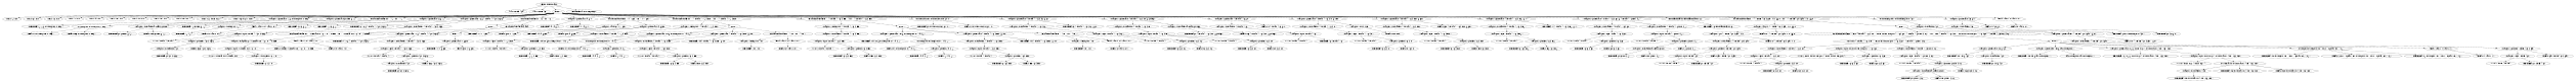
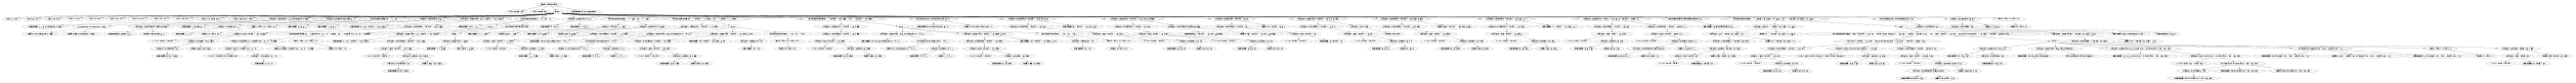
  digraph {
    fontname="DejaVu Sans Mono"
    node [fontname="DejaVu Sans Mono"]
    edge [fontname="DejaVu Sans Mono"]
    n1 [label="(METHOD,tftp_connect)"]
    n2 [label="(PARAM,_DWORD *a1)"]
    n3 [label="(PARAM,_BYTE *a2)"]
    n4 [label="(BLOCK,,)"]
    n5 [label="(METHOD_RETURN,int __fastcall)"]
    n6 [label="(LOCAL,v4: int)"]
    n7 [label="(LOCAL,v5: int)"]
    n8 [label="(LOCAL,v6: int)"]
    n9 [label="(LOCAL,v7: int)"]
    n10 [label="(LOCAL,v9: int)"]
    n11 [label="(LOCAL,v10: int)"]
    n12 [label="(LOCAL,v11: int)"]
    n13 [label="(LOCAL,v12: int)"]
    n14 [label="(LOCAL,v13: int *)"]
    n15 [label="(LOCAL,v14: const char *)"]
    n16 [label="(LOCAL,v15: char [ 128 ])"]
    n17 [label="(<operator>.assignment,v4 = Curl_ccalloc(1, 336))"]
    n18 [label="(<operator>.assignment,a1[188] = v4)"]
    n19 [label="(CONTROL_STRUCTURE,if ( !v4 ),if ( !v4 ))"]
    n20 [label="(<operator>.assignment,v5 = v4)"]
    n21 [label="(<operator>.assignment,v6 = *(_DWORD *)(*a1 + 1576))"]
    n22 [label="(CONTROL_STRUCTURE,if ( v6 ),if ( v6 ))"]
    n23 [label="(<operator>.assignment,v9 = v7)"]
    n24 [label="(CONTROL_STRUCTURE,if ( v7 < 512 ),if ( v7 < 512 ))"]
    n25 [label="(CONTROL_STRUCTURE,if ( !*(_DWORD *)(v4 + 328) ),if ( !*(_DWORD *)(v4 + 328) ))"]
    n26 [label="(CONTROL_STRUCTURE,if ( !*(_DWORD *)(v5 + 332) ),if ( !*(_DWORD *)(v5 + 332) ))"]
    n27 [label="(Curl_conncontrol,Curl_conncontrol(a1, 1))"]
    n28 [label="(<operator>.assignment,*(_DWORD *)(v5 + 16) = a1)"]
    n29 [label="(<operator>.assignment,*(_DWORD *)(v5 + 20) = a1[105])"]
    n30 [label="(<operator>.assignment,*(_DWORD *)v5 = 0)"]
    n31 [label="(<operator>.assignment,*(_DWORD *)(v5 + 8) = -100)"]
    n32 [label="(<operator>.assignment,*(_DWORD *)(v5 + 320) = 512)"]
    n33 [label="(<operator>.assignment,*(_DWORD *)(v5 + 324) = v7)"]
    n34 [label="(<operator>.assignment,*(_WORD *)(v5 + 52) = *(_DWORD *)(a1[20] + 4))"]
    n35 [label="(tftp_set_timeouts,tftp_set_timeouts(v5))"]
    n36 [label="(CONTROL_STRUCTURE,if ( (*((_BYTE *)a1 + 591) & 2) == 0 ),if ( (*((_BYTE *)a1 + 591) & 2) == 0 ))"]
    n37 [label="(Curl_pgrsStartNow,Curl_pgrsStartNow(*a1))"]
    n38 [label="(<operator>.assignment,*a2 = 1)"]
    n39 [label="(RETURN,return 0;,return 0;)"]
    n40 [label="(IDENTIFIER,v4,v4 = Curl_ccalloc(1, 336))"]
    n41 [label="(Curl_ccalloc,Curl_ccalloc(1, 336))"]
    n42 [label="(<operator>.indirectIndexAccess,a1[188])"]
    n43 [label="(IDENTIFIER,v4,a1[188] = v4)"]
    n44 [label="(<operator>.logicalNot,!v4)"]
    n45 [label="(RETURN,return 27;,return 27;)"]
    n46 [label="(IDENTIFIER,v5,v5 = v4)"]
    n47 [label="(IDENTIFIER,v4,v5 = v4)"]
    n48 [label="(IDENTIFIER,v6,v6 = *(_DWORD *)(*a1 + 1576))"]
    n49 [label="(<operator>.indirection,*(_DWORD *)(*a1 + 1576))"]
+   n50 [label="(IDENTIFIER,v6,if ( v6 ))"]
    n51 [label="(BLOCK,,)"]
    n52 [label="(CONTROL_STRUCTURE,else,else)"]
    n53 [label="(IDENTIFIER,v9,v9 = v7)"]
    n54 [label="(IDENTIFIER,v7,v9 = v7)"]
    n55 [label="(<operator>.lessThan,v7 < 512)"]
    n56 [label="(<operator>.assignment,v9 = 512)"]
    n57 [label="(<operator>.logicalNot,!*(_DWORD *)(v4 + 328))"]
    n58 [label="(BLOCK,,)"]
    n59 [label="(<operator>.logicalNot,!*(_DWORD *)(v5 + 332))"]
    n60 [label="(BLOCK,,)"]
    n61 [label="(IDENTIFIER,a1,Curl_conncontrol(a1, 1))"]
    n62 [label="(LITERAL,1,Curl_conncontrol(a1, 1))"]
    n63 [label="(<operator>.indirection,*(_DWORD *)(v5 + 16))"]
    n64 [label="(IDENTIFIER,a1,*(_DWORD *)(v5 + 16) = a1)"]
    n65 [label="(<operator>.indirection,*(_DWORD *)(v5 + 20))"]
    n66 [label="(<operator>.indirectIndexAccess,a1[105])"]
    n67 [label="(<operator>.indirection,*(_DWORD *)v5)"]
    n68 [label="(LITERAL,0,*(_DWORD *)v5 = 0)"]
    n69 [label="(<operator>.indirection,*(_DWORD *)(v5 + 8))"]
    n70 [label="(<operator>.minus,-100)"]
    n71 [label="(<operator>.indirection,*(_DWORD *)(v5 + 320))"]
    n72 [label="(LITERAL,512,*(_DWORD *)(v5 + 320) = 512)"]
    n73 [label="(<operator>.indirection,*(_DWORD *)(v5 + 324))"]
    n74 [label="(IDENTIFIER,v7,*(_DWORD *)(v5 + 324) = v7)"]
    n75 [label="(<operator>.indirection,*(_WORD *)(v5 + 52))"]
    n76 [label="(<operator>.indirection,*(_DWORD *)(a1[20] + 4))"]
    n77 [label="(IDENTIFIER,v5,tftp_set_timeouts(v5))"]
    n78 [label="(<operator>.equals,(*((_BYTE *)a1 + 591) & 2) == 0)"]
    n79 [label="(BLOCK,,)"]
    n80 [label="(<operator>.indirection,*a1)"]
    n81 [label="(<operator>.indirection,*a2)"]
    n82 [label="(LITERAL,1,*a2 = 1)"]
    n83 [label="(LITERAL,0,return 0;)"]
    n84 [label="(LITERAL,1,Curl_ccalloc(1, 336))"]
    n85 [label="(LITERAL,336,Curl_ccalloc(1, 336))"]
    n86 [label="(IDENTIFIER,a1,a1[188] = v4)"]
    n87 [label="(LITERAL,188,a1[188] = v4)"]
    n88 [label="(IDENTIFIER,v4,!v4)"]
    n89 [label="(LITERAL,27,return 27;)"]
    n90 [label="(<operator>.cast,(_DWORD *)(*a1 + 1576))"]
    n91 [label="(UNKNOWN,_DWORD *,_DWORD *)"]
    n92 [label="(<operator>.addition,*a1 + 1576)"]
    n93 [label="(<operator>.indirection,*a1)"]
    n94 [label="(LITERAL,1576,*a1 + 1576)"]
    n95 [label="(IDENTIFIER,a1,*a1 + 1576)"]
    n96 [label="(CONTROL_STRUCTURE,if ( (unsigned int)(v6 - 8) > 0xFFB0 ),if ( (unsigned int)(v6 - 8) > 0xFFB0 ))"]
    n97 [label="(<operator>.assignment,v7 = *(_DWORD *)(*a1 + 1576))"]
    n98 [label="(BLOCK,,)"]
    n99 [label="(<operator>.greaterThan,(unsigned int)(v6 - 8) > 0xFFB0)"]
    n100 [label="(RETURN,return 71;,return 71;)"]
    n101 [label="(IDENTIFIER,v7,v7 = *(_DWORD *)(*a1 + 1576))"]
    n102 [label="(<operator>.indirection,*(_DWORD *)(*a1 + 1576))"]
    n103 [label="(<operator>.cast,(unsigned int)(v6 - 8))"]
    n104 [label="(LITERAL,0xFFB0,(unsigned int)(v6 - 8) > 0xFFB0)"]
    n105 [label="(LITERAL,71,return 71;)"]
    n106 [label="(UNKNOWN,unsigned int,unsigned int)"]
    n107 [label="(<operator>.subtraction,v6 - 8)"]
    n108 [label="(IDENTIFIER,v6,v6 - 8)"]
    n109 [label="(<operator>.cast,(_DWORD *)(*a1 + 1576))"]
    n110 [label="(UNKNOWN,_DWORD *,_DWORD *)"]
    n111 [label="(<operator>.addition,*a1 + 1576)"]
    n112 [label="(<operator>.indirection,*a1)"]
    n113 [label="(LITERAL,1576,*a1 + 1576)"]
    n114 [label="(IDENTIFIER,a1,*a1 + 1576)"]
    n115 [label="(<operator>.assignment,v7 = 512)"]
    n116 [label="(IDENTIFIER,v7,v7 = 512)"]
    n117 [label="(RETURN,512,v7 = 512)"]
    n118 [label="(IDENTIFIER,v7,v7 < 512)"]
    n119 [label="(LITERAL,512,v7 < 512)"]
    n120 [label="(IDENTIFIER,v9,v9 = 512)"]
    n121 [label="(LITERAL,512,v9 = 512)"]
    n122 [label="(<operator>.indirection,*(_DWORD *)(v4 + 328))"]
    n123 [label="(<operator>.assignment,v10 = Curl_ccalloc(1u, v9 + 4))"]
    n124 [label="(<operator>.assignment,*(_DWORD *)(v5 + 328) = v10)"]
    n125 [label="(CONTROL_STRUCTURE,if ( !v10 ),if ( !v10 ))"]
    n126 [label="(<operator>.cast,(_DWORD *)(v4 + 328))"]
    n127 [label="(UNKNOWN,_DWORD *,_DWORD *)"]
    n128 [label="(<operator>.addition,v4 + 328)"]
    n129 [label="(IDENTIFIER,v4,v4 + 328)"]
    n130 [label="(LITERAL,328,v4 + 328)"]
    n131 [label="(IDENTIFIER,v10,v10 = Curl_ccalloc(1u, v9 + 4))"]
    n132 [label="(Curl_ccalloc,Curl_ccalloc(1u, v9 + 4))"]
    n133 [label="(<operator>.indirection,*(_DWORD *)(v5 + 328))"]
    n134 [label="(IDENTIFIER,v10,*(_DWORD *)(v5 + 328) = v10)"]
    n135 [label="(<operator>.logicalNot,!v10)"]
    n136 [label="(RETURN,return 27;,return 27;)"]
    n137 [label="(LITERAL,1u,Curl_ccalloc(1u, v9 + 4))"]
    n138 [label="(<operator>.addition,v9 + 4)"]
    n139 [label="(IDENTIFIER,v9,v9 + 4)"]
    n140 [label="(LITERAL,4,v9 + 4)"]
    n141 [label="(<operator>.cast,(_DWORD *)(v5 + 328))"]
    n142 [label="(UNKNOWN,_DWORD *,_DWORD *)"]
    n143 [label="(<operator>.addition,v5 + 328)"]
    n144 [label="(IDENTIFIER,v5,v5 + 328)"]
    n145 [label="(LITERAL,328,v5 + 328)"]
    n146 [label="(IDENTIFIER,v10,!v10)"]
    n147 [label="(LITERAL,27,return 27;)"]
    n148 [label="(<operator>.indirection,*(_DWORD *)(v5 + 332))"]
    n149 [label="(<operator>.assignment,v11 = Curl_ccalloc(1u, v9 + 4))"]
    n150 [label="(<operator>.assignment,*(_DWORD *)(v5 + 332) = v11)"]
    n151 [label="(CONTROL_STRUCTURE,if ( !v11 ),if ( !v11 ))"]
    n152 [label="(<operator>.cast,(_DWORD *)(v5 + 332))"]
    n153 [label="(UNKNOWN,_DWORD *,_DWORD *)"]
    n154 [label="(<operator>.addition,v5 + 332)"]
    n155 [label="(IDENTIFIER,v5,v5 + 332)"]
    n156 [label="(LITERAL,332,v5 + 332)"]
    n157 [label="(IDENTIFIER,v11,v11 = Curl_ccalloc(1u, v9 + 4))"]
    n158 [label="(Curl_ccalloc,Curl_ccalloc(1u, v9 + 4))"]
    n159 [label="(<operator>.indirection,*(_DWORD *)(v5 + 332))"]
    n160 [label="(IDENTIFIER,v11,*(_DWORD *)(v5 + 332) = v11)"]
    n161 [label="(<operator>.logicalNot,!v11)"]
    n162 [label="(RETURN,return 27;,return 27;)"]
    n163 [label="(LITERAL,1u,Curl_ccalloc(1u, v9 + 4))"]
    n164 [label="(<operator>.addition,v9 + 4)"]
    n165 [label="(IDENTIFIER,v9,v9 + 4)"]
    n166 [label="(LITERAL,4,v9 + 4)"]
    n167 [label="(<operator>.cast,(_DWORD *)(v5 + 332))"]
    n168 [label="(UNKNOWN,_DWORD *,_DWORD *)"]
    n169 [label="(<operator>.addition,v5 + 332)"]
    n170 [label="(IDENTIFIER,v5,v5 + 332)"]
    n171 [label="(LITERAL,332,v5 + 332)"]
    n172 [label="(IDENTIFIER,v11,!v11)"]
    n173 [label="(LITERAL,27,return 27;)"]
    n174 [label="(<operator>.cast,(_DWORD *)(v5 + 16))"]
    n175 [label="(UNKNOWN,_DWORD *,_DWORD *)"]
    n176 [label="(<operator>.addition,v5 + 16)"]
    n177 [label="(IDENTIFIER,v5,v5 + 16)"]
    n178 [label="(LITERAL,16,v5 + 16)"]
    n179 [label="(<operator>.cast,(_DWORD *)(v5 + 20))"]
    n180 [label="(IDENTIFIER,a1,*(_DWORD *)(v5 + 20) = a1[105])"]
    n181 [label="(LITERAL,105,*(_DWORD *)(v5 + 20) = a1[105])"]
    n182 [label="(UNKNOWN,_DWORD *,_DWORD *)"]
    n183 [label="(<operator>.addition,v5 + 20)"]
    n184 [label="(IDENTIFIER,v5,v5 + 20)"]
    n185 [label="(LITERAL,20,v5 + 20)"]
    n186 [label="(<operator>.cast,(_DWORD *)v5)"]
    n187 [label="(UNKNOWN,_DWORD *,_DWORD *)"]
    n188 [label="(IDENTIFIER,v5,(_DWORD *)v5)"]
    n189 [label="(<operator>.cast,(_DWORD *)(v5 + 8))"]
    n190 [label="(LITERAL,100,-100)"]
    n191 [label="(UNKNOWN,_DWORD *,_DWORD *)"]
    n192 [label="(<operator>.addition,v5 + 8)"]
    n193 [label="(IDENTIFIER,v5,v5 + 8)"]
    n194 [label="(LITERAL,8,v5 + 8)"]
    n195 [label="(<operator>.cast,(_DWORD *)(v5 + 320))"]
    n196 [label="(UNKNOWN,_DWORD *,_DWORD *)"]
    n197 [label="(<operator>.addition,v5 + 320)"]
    n198 [label="(IDENTIFIER,v5,v5 + 320)"]
    n199 [label="(LITERAL,320,v5 + 320)"]
    n200 [label="(<operator>.cast,(_DWORD *)(v5 + 324))"]
    n201 [label="(UNKNOWN,_DWORD *,_DWORD *)"]
    n202 [label="(<operator>.addition,v5 + 324)"]
    n203 [label="(IDENTIFIER,v5,v5 + 324)"]
    n204 [label="(LITERAL,324,v5 + 324)"]
    n205 [label="(<operator>.cast,(_WORD *)(v5 + 52))"]
    n206 [label="(<operator>.cast,(_DWORD *)(a1[20] + 4))"]
    n207 [label="(UNKNOWN,_WORD *,_WORD *)"]
    n208 [label="(<operator>.addition,v5 + 52)"]
    n209 [label="(IDENTIFIER,v5,v5 + 52)"]
    n210 [label="(LITERAL,52,v5 + 52)"]
    n211 [label="(UNKNOWN,_DWORD *,_DWORD *)"]
    n212 [label="(<operator>.addition,a1[20] + 4)"]
    n213 [label="(<operator>.indirectIndexAccess,a1[20])"]
    n214 [label="(LITERAL,4,a1[20] + 4)"]
    n215 [label="(IDENTIFIER,a1,a1[20] + 4)"]
    n216 [label="(LITERAL,20,a1[20] + 4)"]
    n217 [label="(<operator>.and,*((_BYTE *)a1 + 591) & 2)"]
    n218 [label="(LITERAL,0,(*((_BYTE *)a1 + 591) & 2) == 0)"]
    n219 [label="(CONTROL_STRUCTURE,if ( bind(*(_DWORD *)(v5 + 20), (const struct sockaddr *)(v5 + 52), *(_DWORD *)(a1[20] + 16)) ),if ( bind(*(_DWORD *)(v5 + 20), (const struct sockaddr *)(v5 + 52), *(_DWORD *)(a1[20] + 16)) ))"]
    n220 [label="(<operators>.assignmentOr,*((_BYTE *)a1 + 591) |= 2u)"]
    n221 [label="(<operator>.indirection,*((_BYTE *)a1 + 591))"]
    n222 [label="(LITERAL,2,*((_BYTE *)a1 + 591) & 2)"]
    n223 [label="(<operator>.addition,(_BYTE *)a1 + 591)"]
    n224 [label="(<operator>.cast,(_BYTE *)a1)"]
    n225 [label="(LITERAL,591,(_BYTE *)a1 + 591)"]
    n226 [label="(UNKNOWN,_BYTE *,_BYTE *)"]
    n227 [label="(IDENTIFIER,a1,(_BYTE *)a1)"]
    n228 [label="(bind,bind(*(_DWORD *)(v5 + 20), (const struct sockaddr *)(v5 + 52), *(_DWORD *)(a1[20] + 16)))"]
    n229 [label="(BLOCK,,)"]
    n230 [label="(<operator>.indirection,*((_BYTE *)a1 + 591))"]
    n231 [label="(LITERAL,2u,*((_BYTE *)a1 + 591) |= 2u)"]
    n232 [label="(<operator>.indirection,*(_DWORD *)(v5 + 20))"]
    n233 [label="(<operator>.cast,(const struct sockaddr *)(v5 + 52))"]
    n234 [label="(<operator>.indirection,*(_DWORD *)(a1[20] + 16))"]
    n235 [label="(<operator>.assignment,v12 = *a1)"]
    n236 [label="(<operator>.assignment,v13 = _errno_location())"]
    n237 [label="(<operator>.assignment,v14 = (const char *)Curl_strerror(*v13, v15, 128))"]
    n238 [label="(Curl_failf,Curl_failf(v12, \"bind() failed; %s\", v14))"]
    n239 [label="(RETURN,return 7;,return 7;)"]
    n240 [label="(<operator>.cast,(_DWORD *)(v5 + 20))"]
    n241 [label="(UNKNOWN,const struct sockaddr *,const struct sockaddr *)"]
    n242 [label="(<operator>.addition,v5 + 52)"]
    n243 [label="(<operator>.cast,(_DWORD *)(a1[20] + 16))"]
    n244 [label="(UNKNOWN,_DWORD *,_DWORD *)"]
    n245 [label="(<operator>.addition,v5 + 20)"]
    n246 [label="(IDENTIFIER,v5,v5 + 20)"]
    n247 [label="(LITERAL,20,v5 + 20)"]
    n248 [label="(IDENTIFIER,v5,v5 + 52)"]
    n249 [label="(LITERAL,52,v5 + 52)"]
    n250 [label="(UNKNOWN,_DWORD *,_DWORD *)"]
    n251 [label="(<operator>.addition,a1[20] + 16)"]
    n252 [label="(<operator>.indirectIndexAccess,a1[20])"]
    n253 [label="(LITERAL,16,a1[20] + 16)"]
    n254 [label="(IDENTIFIER,a1,a1[20] + 16)"]
    n255 [label="(LITERAL,20,a1[20] + 16)"]
    n256 [label="(IDENTIFIER,v12,v12 = *a1)"]
    n257 [label="(<operator>.indirection,*a1)"]
    n258 [label="(IDENTIFIER,v13,v13 = _errno_location())"]
    n259 [label="(_errno_location,_errno_location())"]
    n260 [label="(IDENTIFIER,v14,v14 = (const char *)Curl_strerror(*v13, v15, 128))"]
    n261 [label="(<operator>.cast,(const char *)Curl_strerror(*v13, v15, 128))"]
    n262 [label="(IDENTIFIER,v12,Curl_failf(v12, \"bind() failed; %s\", v14))"]
    n263 [label="(LITERAL,\"bind() failed; %s\",Curl_failf(v12, \"bind() failed; %s\", v14))"]
    n264 [label="(IDENTIFIER,v14,Curl_failf(v12, \"bind() failed; %s\", v14))"]
    n265 [label="(LITERAL,7,return 7;)"]
    n266 [label="(IDENTIFIER,a1,v12 = *a1)"]
    n267 [label="(UNKNOWN,const char *,const char *)"]
    n268 [label="(Curl_strerror,Curl_strerror(*v13, v15, 128))"]
    n269 [label="(<operator>.indirection,*v13)"]
    n270 [label="(IDENTIFIER,v15,Curl_strerror(*v13, v15, 128))"]
    n271 [label="(LITERAL,128,Curl_strerror(*v13, v15, 128))"]
    n272 [label="(IDENTIFIER,v13,Curl_strerror(*v13, v15, 128))"]
    n273 [label="(<operator>.addition,(_BYTE *)a1 + 591)"]
    n274 [label="(<operator>.cast,(_BYTE *)a1)"]
    n275 [label="(LITERAL,591,(_BYTE *)a1 + 591)"]
    n276 [label="(UNKNOWN,_BYTE *,_BYTE *)"]
    n277 [label="(IDENTIFIER,a1,(_BYTE *)a1)"]
    n278 [label="(IDENTIFIER,a1,Curl_pgrsStartNow(*a1))"]
    n279 [label="(IDENTIFIER,a2,*a2 = 1)"]
    n1 -> n2
    n1 -> n3
    n1 -> n4
    n1 -> n5
    n4 -> n6
    n4 -> n7
    n4 -> n8
    n4 -> n9
    n4 -> n10
    n4 -> n11
    n4 -> n12
    n4 -> n13
    n4 -> n14
    n4 -> n15
    n4 -> n16
    n4 -> n17
    n4 -> n18
    n4 -> n19
    n4 -> n20
    n4 -> n21
    n4 -> n22
    n4 -> n23
    n4 -> n24
    n4 -> n25
    n4 -> n26
    n4 -> n27
    n4 -> n28
    n4 -> n29
    n4 -> n30
    n4 -> n31
    n4 -> n32
    n4 -> n33
    n4 -> n34
    n4 -> n35
    n4 -> n36
    n4 -> n37
    n4 -> n38
    n4 -> n39
    n17 -> n40
    n17 -> n41
    n18 -> n42
    n18 -> n43
    n19 -> n44
    n19 -> n45
    n20 -> n46
    n20 -> n47
    n21 -> n48
    n21 -> n49
+   n22 -> n50
    n22 -> n51
    n22 -> n52
    n23 -> n53
    n23 -> n54
    n24 -> n55
    n24 -> n56
    n25 -> n57
    n25 -> n58
    n26 -> n59
    n26 -> n60
    n27 -> n61
    n27 -> n62
    n28 -> n63
    n28 -> n64
    n29 -> n65
    n29 -> n66
    n30 -> n67
    n30 -> n68
    n31 -> n69
    n31 -> n70
    n32 -> n71
    n32 -> n72
    n33 -> n73
    n33 -> n74
    n34 -> n75
    n34 -> n76
    n35 -> n77
    n36 -> n78
    n36 -> n79
    n37 -> n80
    n38 -> n81
    n38 -> n82
    n39 -> n83
    n41 -> n84
    n41 -> n85
    n42 -> n86
    n42 -> n87
    n44 -> n88
    n45 -> n89
    n49 -> n90
    n51 -> n96
    n51 -> n97
    n52 -> n98
    n55 -> n118
    n55 -> n119
    n56 -> n120
    n56 -> n121
    n57 -> n122
    n58 -> n123
    n58 -> n124
    n58 -> n125
    n59 -> n148
    n60 -> n149
    n60 -> n150
    n60 -> n151
    n63 -> n174
    n65 -> n179
    n66 -> n180
    n66 -> n181
    n67 -> n186
    n69 -> n189
    n70 -> n190
    n71 -> n195
    n73 -> n200
    n75 -> n205
    n76 -> n206
    n78 -> n217
    n78 -> n218
    n79 -> n219
    n79 -> n220
    n80 -> n278
    n81 -> n279
    n90 -> n91
    n90 -> n92
    n92 -> n93
    n92 -> n94
    n93 -> n95
    n96 -> n99
    n96 -> n100
    n97 -> n101
    n97 -> n102
    n98 -> n115
    n99 -> n103
    n99 -> n104
    n100 -> n105
    n102 -> n109
    n103 -> n106
    n103 -> n107
    n107 -> n108
    n109 -> n110
    n109 -> n111
    n111 -> n112
    n111 -> n113
    n112 -> n114
    n115 -> n116
    n115 -> n117
    n122 -> n126
    n123 -> n131
    n123 -> n132
    n124 -> n133
    n124 -> n134
    n125 -> n135
    n125 -> n136
    n126 -> n127
    n126 -> n128
    n128 -> n129
    n128 -> n130
    n132 -> n137
    n132 -> n138
    n133 -> n141
    n135 -> n146
    n136 -> n147
    n138 -> n139
    n138 -> n140
    n141 -> n142
    n141 -> n143
    n143 -> n144
    n143 -> n145
    n148 -> n152
    n149 -> n157
    n149 -> n158
    n150 -> n159
    n150 -> n160
    n151 -> n161
    n151 -> n162
    n152 -> n153
    n152 -> n154
    n154 -> n155
    n154 -> n156
    n158 -> n163
    n158 -> n164
    n159 -> n167
    n161 -> n172
    n162 -> n173
    n164 -> n165
    n164 -> n166
    n167 -> n168
    n167 -> n169
    n169 -> n170
    n169 -> n171
    n174 -> n175
    n174 -> n176
    n176 -> n177
    n176 -> n178
    n179 -> n182
    n179 -> n183
    n183 -> n184
    n183 -> n185
    n186 -> n187
    n186 -> n188
    n189 -> n191
    n189 -> n192
    n192 -> n193
    n192 -> n194
    n195 -> n196
    n195 -> n197
    n197 -> n198
    n197 -> n199
    n200 -> n201
    n200 -> n202
    n202 -> n203
    n202 -> n204
    n205 -> n207
    n205 -> n208
    n206 -> n211
    n206 -> n212
    n208 -> n209
    n208 -> n210
    n212 -> n213
    n212 -> n214
    n213 -> n215
    n213 -> n216
    n217 -> n221
    n217 -> n222
    n219 -> n228
    n219 -> n229
    n220 -> n230
    n220 -> n231
    n221 -> n223
    n223 -> n224
    n223 -> n225
    n224 -> n226
    n224 -> n227
    n228 -> n232
    n228 -> n233
    n228 -> n234
    n229 -> n235
    n229 -> n236
    n229 -> n237
    n229 -> n238
    n229 -> n239
    n230 -> n273
    n232 -> n240
    n233 -> n241
    n233 -> n242
    n234 -> n243
    n235 -> n256
    n235 -> n257
    n236 -> n258
    n236 -> n259
    n237 -> n260
    n237 -> n261
    n238 -> n262
    n238 -> n263
    n238 -> n264
    n239 -> n265
    n240 -> n244
    n240 -> n245
    n242 -> n248
    n242 -> n249
    n243 -> n250
    n243 -> n251
    n245 -> n246
    n245 -> n247
    n251 -> n252
    n251 -> n253
    n252 -> n254
    n252 -> n255
    n257 -> n266
    n261 -> n267
    n261 -> n268
    n268 -> n269
    n268 -> n270
    n268 -> n271
    n269 -> n272
    n273 -> n274
    n273 -> n275
    n274 -> n276
    n274 -> n277
  }
